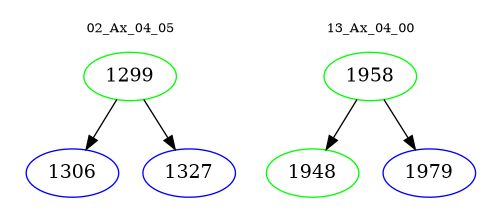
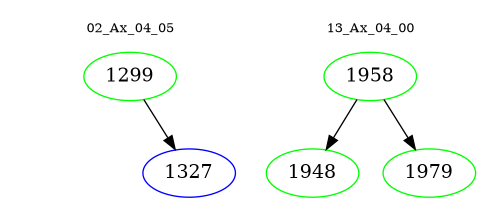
  digraph {
    node [color=green]
    edge [color=black]
    n1 [label=1299]
-   n2 [color=blue label=1306]
    n3 [color=blue label=1327]
    n4 [label=1958]
    n5 [label=1948]
-   n6 [color=blue label=1979]
+   n6 [label=1979]
    subgraph cluster_1 {
      color=white
      fontsize=10
      label="02_Ax_04_05"
      n1
-     n2
      n3
    }
    subgraph cluster_2 {
      color=white
      fontsize=10
      label="13_Ax_04_00"
      n4
      n5
      n6
    }
-   n1 -> n2
    n1 -> n3
    n4 -> n5
    n4 -> n6
  }
